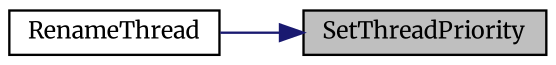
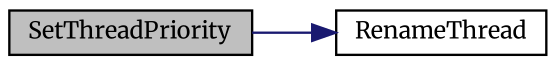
  digraph {
    rankdir=LR
    fontname=Merriweather
    node [color=black fontname=Merriweather fontsize=10 shape=record style=filled]
    n1 [fillcolor=grey75 fontcolor=black height=0.2 label=SetThreadPriority width=0.4]
    n2 [fillcolor=white height=0.2 label=RenameThread width=0.4]
-   n2 -> n1 [color=midnightblue fontname=Merriweather fontsize=10 labelfontname=Helvetica labelfontsize=10 style=solid]
+   n1 -> n2 [color=midnightblue fontname=Merriweather fontsize=10 labelfontname=Helvetica labelfontsize=10 style=solid]
  }
